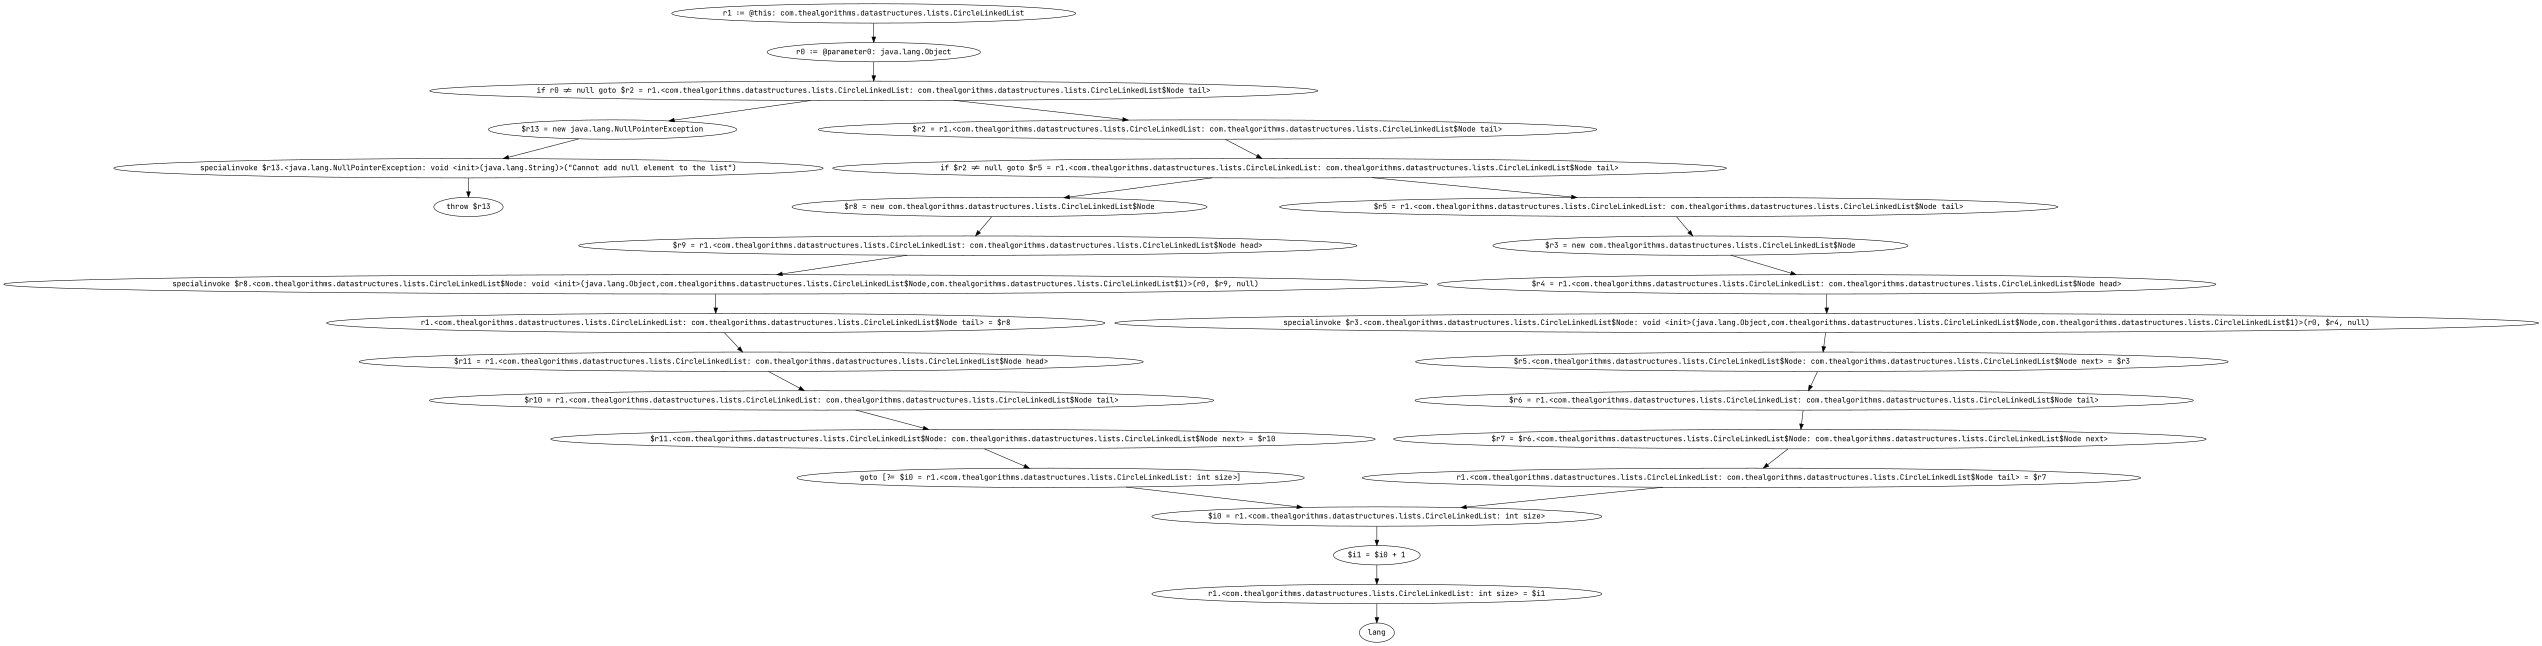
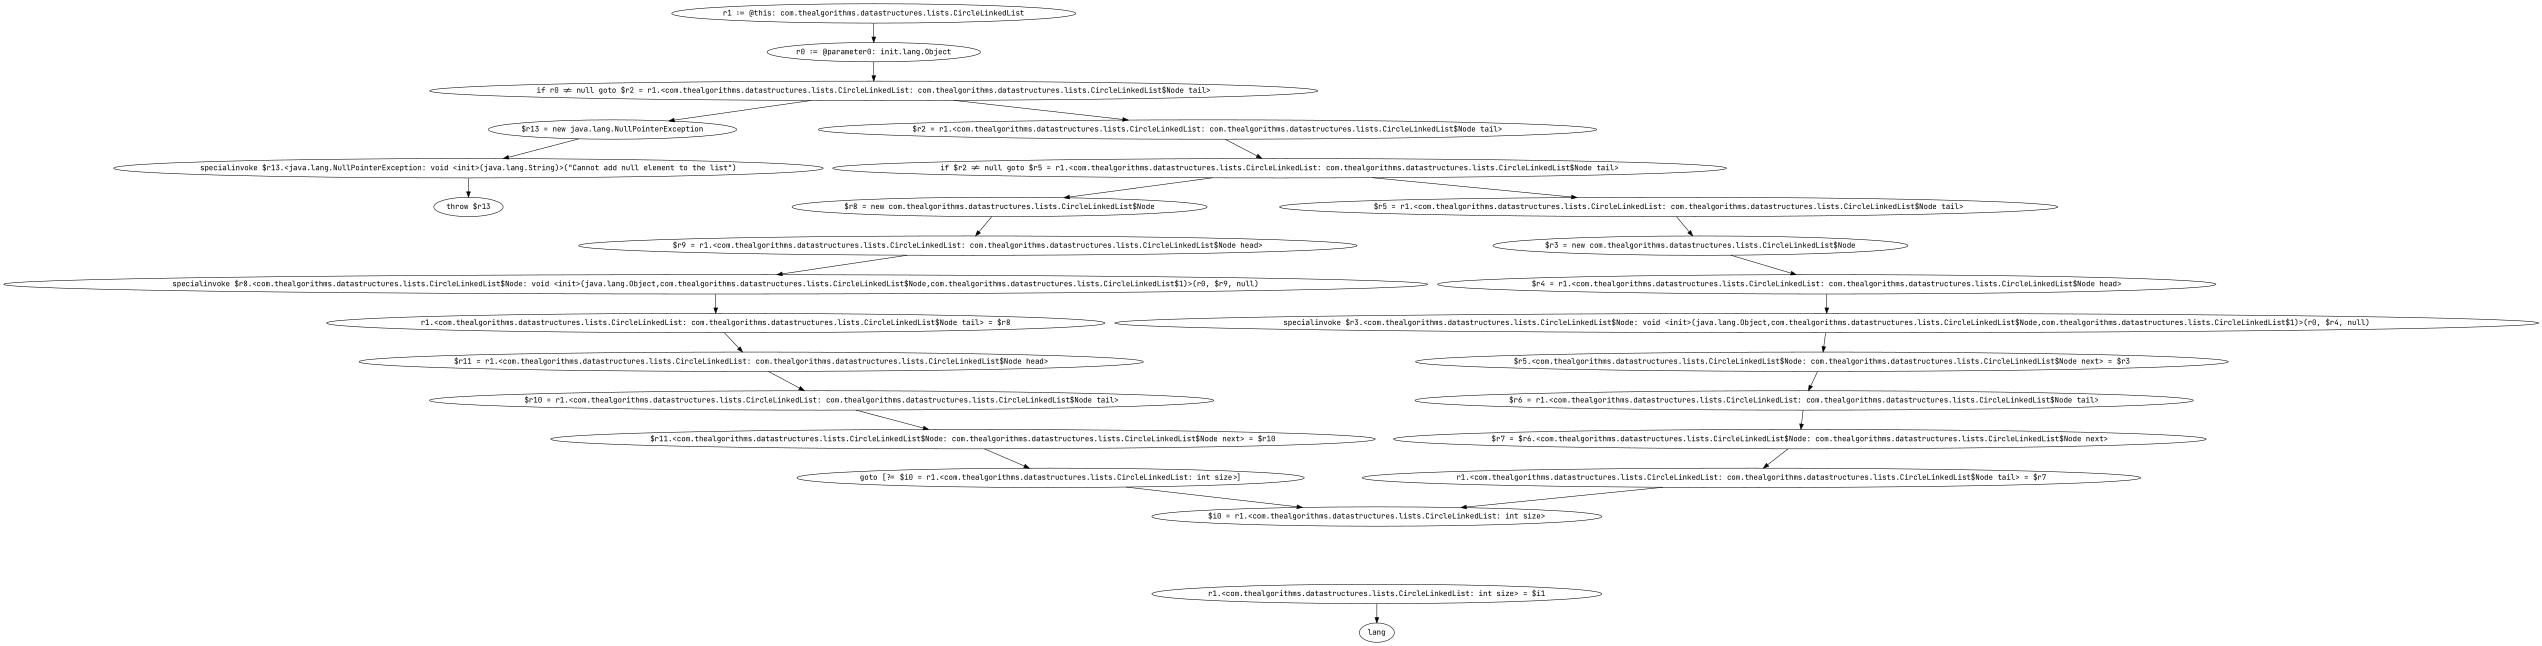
  digraph {
    fontname="JetBrains Mono"
    node [fontname="JetBrains Mono"]
    edge [fontname="JetBrains Mono"]
    "r1 := @this: com.thealgorithms.datastructures.lists.CircleLinkedList"
-   "r0 := @parameter0: java.lang.Object"
+   "r0 := @parameter0: java.lang.Object" [label="r0 := @parameter0: init.lang.Object"]
    "if r0 != null goto $r2 = r1.<com.thealgorithms.datastructures.lists.CircleLinkedList: com.thealgorithms.datastructures.lists.CircleLinkedList$Node tail>"
    "$r13 = new java.lang.NullPointerException"
    "$r2 = r1.<com.thealgorithms.datastructures.lists.CircleLinkedList: com.thealgorithms.datastructures.lists.CircleLinkedList$Node tail>"
    "specialinvoke $r13.<java.lang.NullPointerException: void <init>(java.lang.String)>(\"Cannot add null element to the list\")"
    "if $r2 != null goto $r5 = r1.<com.thealgorithms.datastructures.lists.CircleLinkedList: com.thealgorithms.datastructures.lists.CircleLinkedList$Node tail>"
    "throw $r13"
    "$r8 = new com.thealgorithms.datastructures.lists.CircleLinkedList$Node"
    "$r5 = r1.<com.thealgorithms.datastructures.lists.CircleLinkedList: com.thealgorithms.datastructures.lists.CircleLinkedList$Node tail>"
    "$r9 = r1.<com.thealgorithms.datastructures.lists.CircleLinkedList: com.thealgorithms.datastructures.lists.CircleLinkedList$Node head>"
    "$r3 = new com.thealgorithms.datastructures.lists.CircleLinkedList$Node"
    "specialinvoke $r8.<com.thealgorithms.datastructures.lists.CircleLinkedList$Node: void <init>(java.lang.Object,com.thealgorithms.datastructures.lists.CircleLinkedList$Node,com.thealgorithms.datastructures.lists.CircleLinkedList$1)>(r0, $r9, null)"
    "r1.<com.thealgorithms.datastructures.lists.CircleLinkedList: com.thealgorithms.datastructures.lists.CircleLinkedList$Node tail> = $r8"
    "$r11 = r1.<com.thealgorithms.datastructures.lists.CircleLinkedList: com.thealgorithms.datastructures.lists.CircleLinkedList$Node head>"
    "$r10 = r1.<com.thealgorithms.datastructures.lists.CircleLinkedList: com.thealgorithms.datastructures.lists.CircleLinkedList$Node tail>"
    "$r11.<com.thealgorithms.datastructures.lists.CircleLinkedList$Node: com.thealgorithms.datastructures.lists.CircleLinkedList$Node next> = $r10"
    "goto [?= $i0 = r1.<com.thealgorithms.datastructures.lists.CircleLinkedList: int size>]"
    "$i0 = r1.<com.thealgorithms.datastructures.lists.CircleLinkedList: int size>"
-   "$i1 = $i0 + 1"
    "$r4 = r1.<com.thealgorithms.datastructures.lists.CircleLinkedList: com.thealgorithms.datastructures.lists.CircleLinkedList$Node head>"
    "specialinvoke $r3.<com.thealgorithms.datastructures.lists.CircleLinkedList$Node: void <init>(java.lang.Object,com.thealgorithms.datastructures.lists.CircleLinkedList$Node,com.thealgorithms.datastructures.lists.CircleLinkedList$1)>(r0, $r4, null)"
    "$r5.<com.thealgorithms.datastructures.lists.CircleLinkedList$Node: com.thealgorithms.datastructures.lists.CircleLinkedList$Node next> = $r3"
    "$r6 = r1.<com.thealgorithms.datastructures.lists.CircleLinkedList: com.thealgorithms.datastructures.lists.CircleLinkedList$Node tail>"
    "$r7 = $r6.<com.thealgorithms.datastructures.lists.CircleLinkedList$Node: com.thealgorithms.datastructures.lists.CircleLinkedList$Node next>"
    "r1.<com.thealgorithms.datastructures.lists.CircleLinkedList: com.thealgorithms.datastructures.lists.CircleLinkedList$Node tail> = $r7"
    "r1.<com.thealgorithms.datastructures.lists.CircleLinkedList: int size> = $i1"
    n28 [label=lang]
    "r1 := @this: com.thealgorithms.datastructures.lists.CircleLinkedList" -> "r0 := @parameter0: java.lang.Object"
    "r0 := @parameter0: java.lang.Object" -> "if r0 != null goto $r2 = r1.<com.thealgorithms.datastructures.lists.CircleLinkedList: com.thealgorithms.datastructures.lists.CircleLinkedList$Node tail>"
    "if r0 != null goto $r2 = r1.<com.thealgorithms.datastructures.lists.CircleLinkedList: com.thealgorithms.datastructures.lists.CircleLinkedList$Node tail>" -> "$r13 = new java.lang.NullPointerException"
    "if r0 != null goto $r2 = r1.<com.thealgorithms.datastructures.lists.CircleLinkedList: com.thealgorithms.datastructures.lists.CircleLinkedList$Node tail>" -> "$r2 = r1.<com.thealgorithms.datastructures.lists.CircleLinkedList: com.thealgorithms.datastructures.lists.CircleLinkedList$Node tail>"
    "$r13 = new java.lang.NullPointerException" -> "specialinvoke $r13.<java.lang.NullPointerException: void <init>(java.lang.String)>(\"Cannot add null element to the list\")"
    "$r2 = r1.<com.thealgorithms.datastructures.lists.CircleLinkedList: com.thealgorithms.datastructures.lists.CircleLinkedList$Node tail>" -> "if $r2 != null goto $r5 = r1.<com.thealgorithms.datastructures.lists.CircleLinkedList: com.thealgorithms.datastructures.lists.CircleLinkedList$Node tail>"
    "specialinvoke $r13.<java.lang.NullPointerException: void <init>(java.lang.String)>(\"Cannot add null element to the list\")" -> "throw $r13"
    "if $r2 != null goto $r5 = r1.<com.thealgorithms.datastructures.lists.CircleLinkedList: com.thealgorithms.datastructures.lists.CircleLinkedList$Node tail>" -> "$r8 = new com.thealgorithms.datastructures.lists.CircleLinkedList$Node"
    "if $r2 != null goto $r5 = r1.<com.thealgorithms.datastructures.lists.CircleLinkedList: com.thealgorithms.datastructures.lists.CircleLinkedList$Node tail>" -> "$r5 = r1.<com.thealgorithms.datastructures.lists.CircleLinkedList: com.thealgorithms.datastructures.lists.CircleLinkedList$Node tail>"
    "$r8 = new com.thealgorithms.datastructures.lists.CircleLinkedList$Node" -> "$r9 = r1.<com.thealgorithms.datastructures.lists.CircleLinkedList: com.thealgorithms.datastructures.lists.CircleLinkedList$Node head>"
    "$r5 = r1.<com.thealgorithms.datastructures.lists.CircleLinkedList: com.thealgorithms.datastructures.lists.CircleLinkedList$Node tail>" -> "$r3 = new com.thealgorithms.datastructures.lists.CircleLinkedList$Node"
    "$r9 = r1.<com.thealgorithms.datastructures.lists.CircleLinkedList: com.thealgorithms.datastructures.lists.CircleLinkedList$Node head>" -> "specialinvoke $r8.<com.thealgorithms.datastructures.lists.CircleLinkedList$Node: void <init>(java.lang.Object,com.thealgorithms.datastructures.lists.CircleLinkedList$Node,com.thealgorithms.datastructures.lists.CircleLinkedList$1)>(r0, $r9, null)"
    "$r3 = new com.thealgorithms.datastructures.lists.CircleLinkedList$Node" -> "$r4 = r1.<com.thealgorithms.datastructures.lists.CircleLinkedList: com.thealgorithms.datastructures.lists.CircleLinkedList$Node head>"
    "specialinvoke $r8.<com.thealgorithms.datastructures.lists.CircleLinkedList$Node: void <init>(java.lang.Object,com.thealgorithms.datastructures.lists.CircleLinkedList$Node,com.thealgorithms.datastructures.lists.CircleLinkedList$1)>(r0, $r9, null)" -> "r1.<com.thealgorithms.datastructures.lists.CircleLinkedList: com.thealgorithms.datastructures.lists.CircleLinkedList$Node tail> = $r8"
    "r1.<com.thealgorithms.datastructures.lists.CircleLinkedList: com.thealgorithms.datastructures.lists.CircleLinkedList$Node tail> = $r8" -> "$r11 = r1.<com.thealgorithms.datastructures.lists.CircleLinkedList: com.thealgorithms.datastructures.lists.CircleLinkedList$Node head>"
    "$r11 = r1.<com.thealgorithms.datastructures.lists.CircleLinkedList: com.thealgorithms.datastructures.lists.CircleLinkedList$Node head>" -> "$r10 = r1.<com.thealgorithms.datastructures.lists.CircleLinkedList: com.thealgorithms.datastructures.lists.CircleLinkedList$Node tail>"
    "$r10 = r1.<com.thealgorithms.datastructures.lists.CircleLinkedList: com.thealgorithms.datastructures.lists.CircleLinkedList$Node tail>" -> "$r11.<com.thealgorithms.datastructures.lists.CircleLinkedList$Node: com.thealgorithms.datastructures.lists.CircleLinkedList$Node next> = $r10"
    "$r11.<com.thealgorithms.datastructures.lists.CircleLinkedList$Node: com.thealgorithms.datastructures.lists.CircleLinkedList$Node next> = $r10" -> "goto [?= $i0 = r1.<com.thealgorithms.datastructures.lists.CircleLinkedList: int size>]"
    "goto [?= $i0 = r1.<com.thealgorithms.datastructures.lists.CircleLinkedList: int size>]" -> "$i0 = r1.<com.thealgorithms.datastructures.lists.CircleLinkedList: int size>"
-   "$i0 = r1.<com.thealgorithms.datastructures.lists.CircleLinkedList: int size>" -> "$i1 = $i0 + 1"
-   "$i1 = $i0 + 1" -> "r1.<com.thealgorithms.datastructures.lists.CircleLinkedList: int size> = $i1"
    "$r4 = r1.<com.thealgorithms.datastructures.lists.CircleLinkedList: com.thealgorithms.datastructures.lists.CircleLinkedList$Node head>" -> "specialinvoke $r3.<com.thealgorithms.datastructures.lists.CircleLinkedList$Node: void <init>(java.lang.Object,com.thealgorithms.datastructures.lists.CircleLinkedList$Node,com.thealgorithms.datastructures.lists.CircleLinkedList$1)>(r0, $r4, null)"
    "specialinvoke $r3.<com.thealgorithms.datastructures.lists.CircleLinkedList$Node: void <init>(java.lang.Object,com.thealgorithms.datastructures.lists.CircleLinkedList$Node,com.thealgorithms.datastructures.lists.CircleLinkedList$1)>(r0, $r4, null)" -> "$r5.<com.thealgorithms.datastructures.lists.CircleLinkedList$Node: com.thealgorithms.datastructures.lists.CircleLinkedList$Node next> = $r3"
    "$r5.<com.thealgorithms.datastructures.lists.CircleLinkedList$Node: com.thealgorithms.datastructures.lists.CircleLinkedList$Node next> = $r3" -> "$r6 = r1.<com.thealgorithms.datastructures.lists.CircleLinkedList: com.thealgorithms.datastructures.lists.CircleLinkedList$Node tail>"
    "$r6 = r1.<com.thealgorithms.datastructures.lists.CircleLinkedList: com.thealgorithms.datastructures.lists.CircleLinkedList$Node tail>" -> "$r7 = $r6.<com.thealgorithms.datastructures.lists.CircleLinkedList$Node: com.thealgorithms.datastructures.lists.CircleLinkedList$Node next>"
    "$r7 = $r6.<com.thealgorithms.datastructures.lists.CircleLinkedList$Node: com.thealgorithms.datastructures.lists.CircleLinkedList$Node next>" -> "r1.<com.thealgorithms.datastructures.lists.CircleLinkedList: com.thealgorithms.datastructures.lists.CircleLinkedList$Node tail> = $r7"
    "r1.<com.thealgorithms.datastructures.lists.CircleLinkedList: com.thealgorithms.datastructures.lists.CircleLinkedList$Node tail> = $r7" -> "$i0 = r1.<com.thealgorithms.datastructures.lists.CircleLinkedList: int size>"
    "r1.<com.thealgorithms.datastructures.lists.CircleLinkedList: int size> = $i1" -> n28
  }
